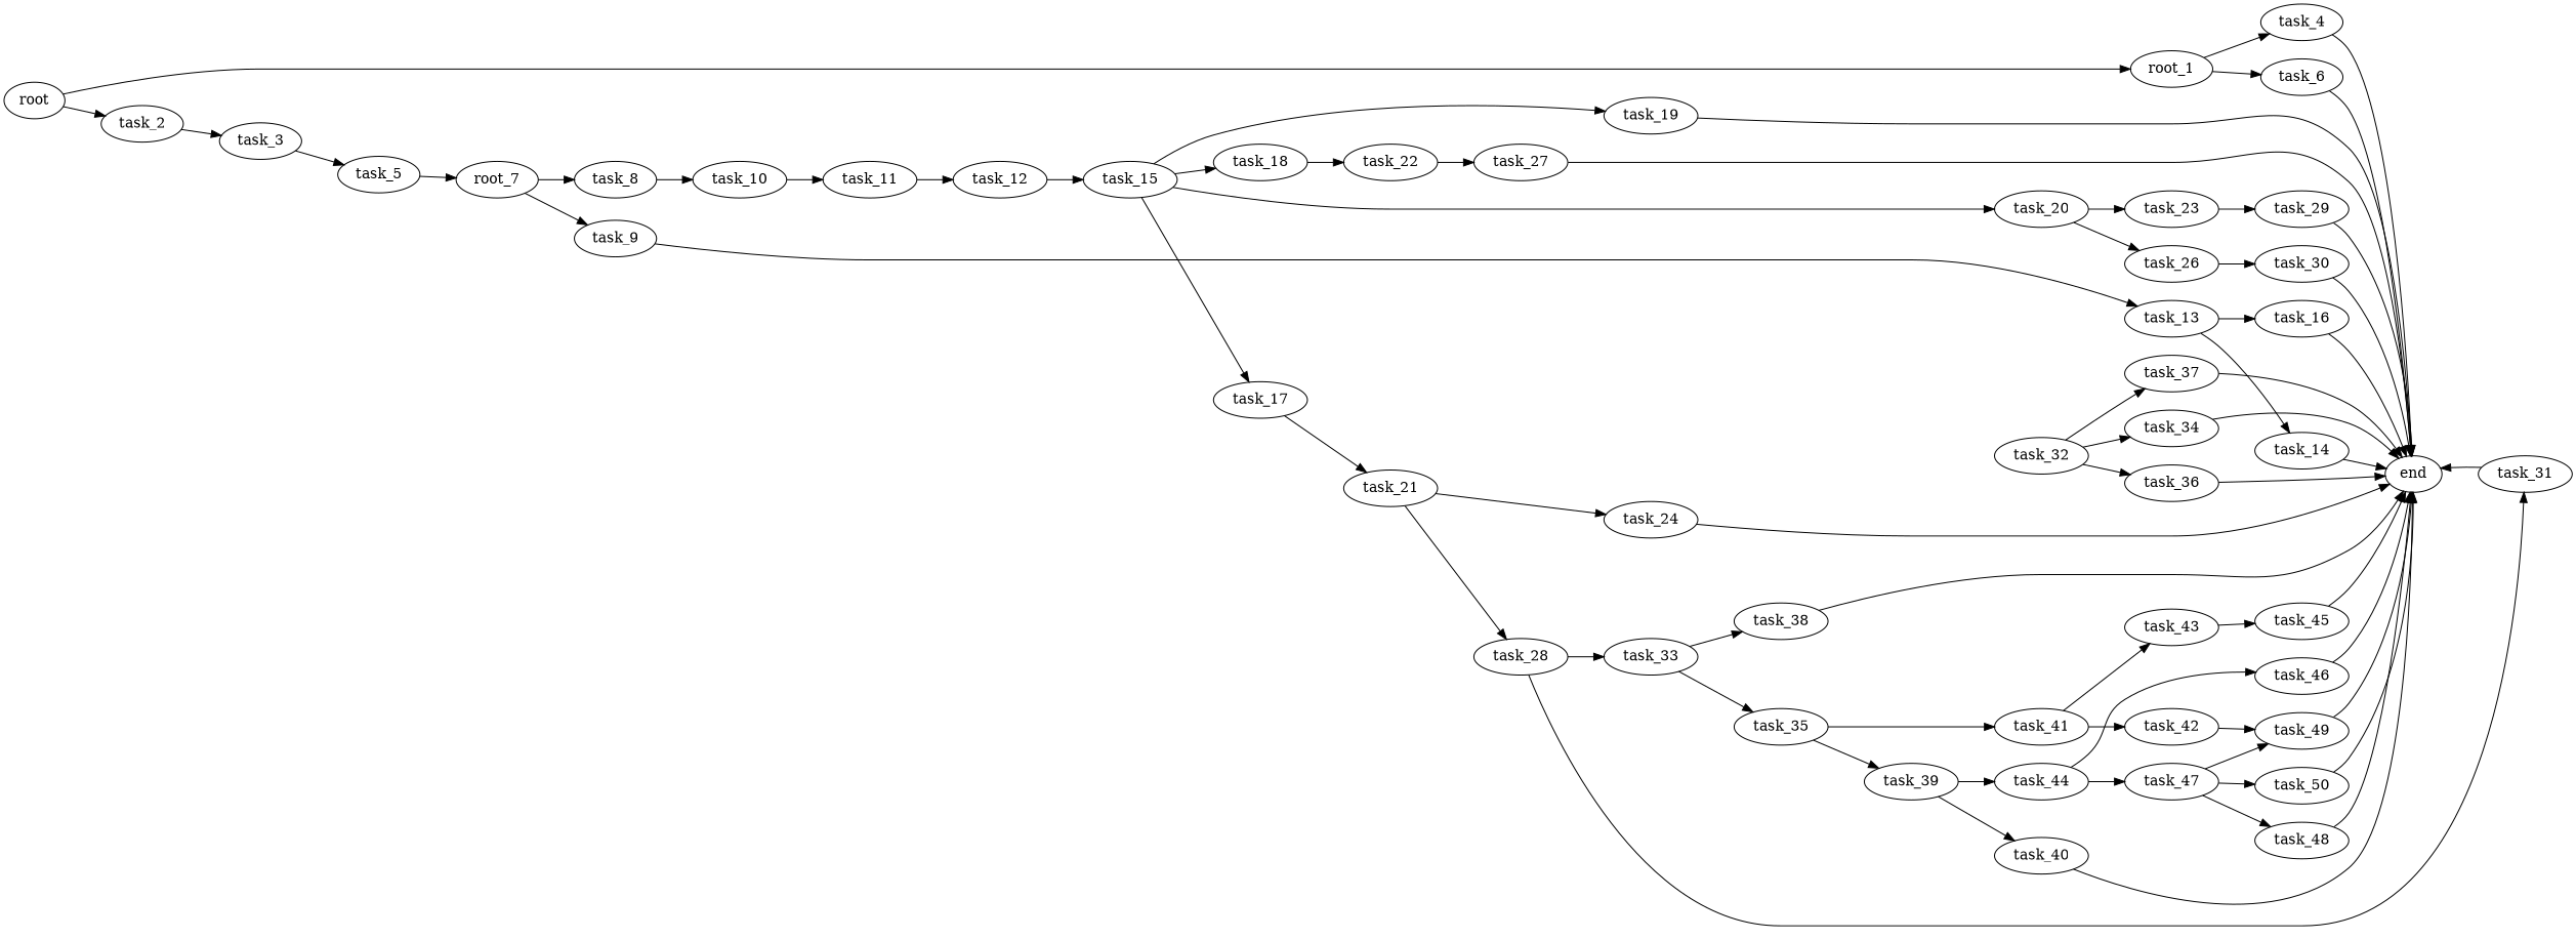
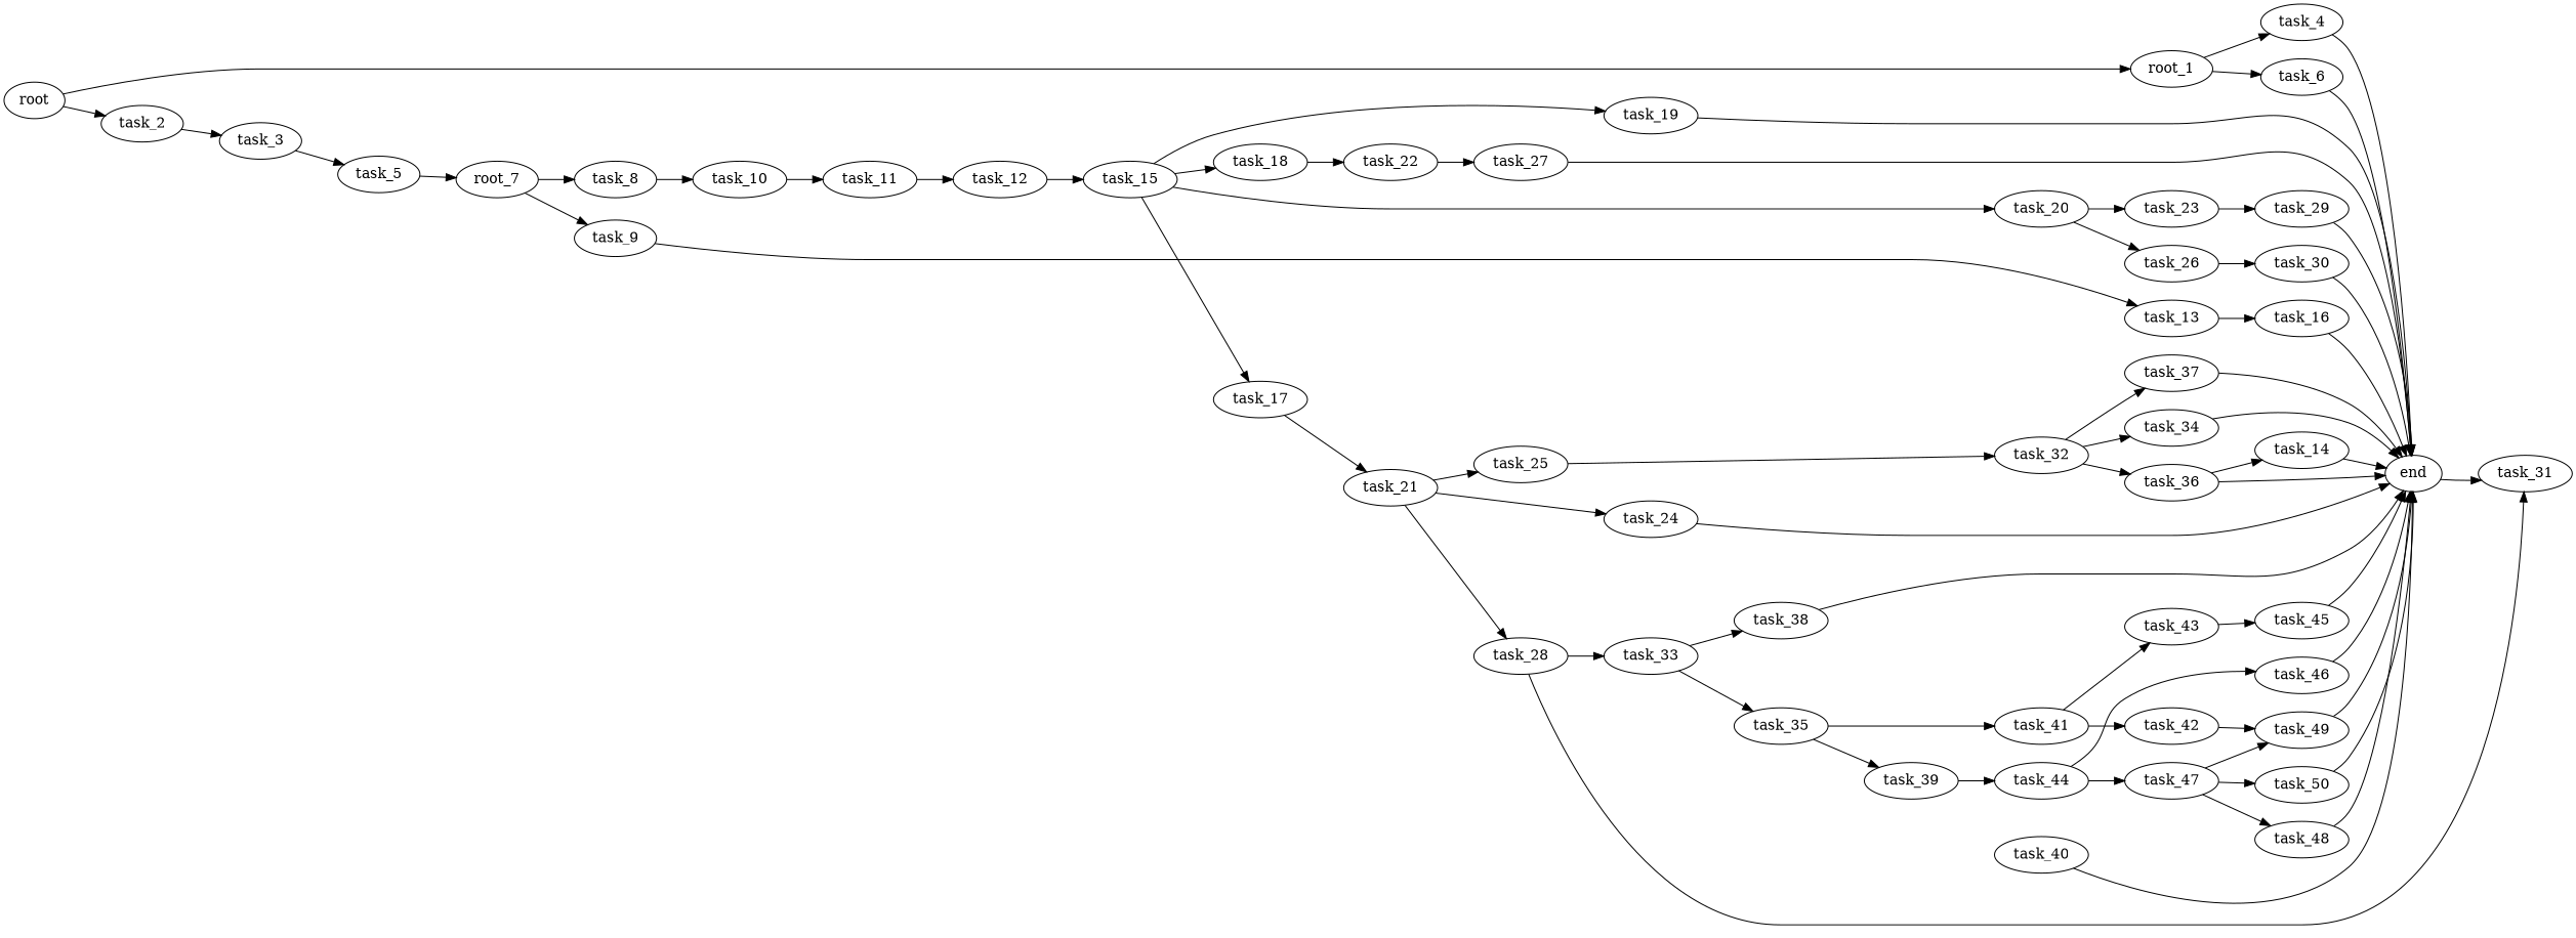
  digraph {
    rankdir=LR
    n1 [label=root_1]
    root
    task_2
    task_4
    task_6
    task_3
    end
    task_5
    n9 [label=root_7]
    task_8
    task_9
    task_10
    task_13
    task_11
    task_14
    task_16
    task_12
    task_15
    task_17
    task_18
    task_19
    task_20
    task_21
    task_22
    task_23
    task_26
    task_24
+   task_25
    task_28
    task_27
    task_29
    task_30
    task_32
    task_31
    task_33
    task_34
    task_36
    task_37
    task_35
    task_38
    task_39
    task_41
    task_40
    task_44
    task_42
    task_43
    task_46
    task_47
    task_49
    task_45
    task_48
    task_50
    n1 -> task_4
    n1 -> task_6
    root -> n1
    root -> task_2
    task_2 -> task_3
    task_4 -> end
    task_6 -> end
    task_3 -> task_5
    task_5 -> n9
    n9 -> task_8
    n9 -> task_9
    task_8 -> task_10
    task_9 -> task_13
    task_10 -> task_11
-   task_13 -> task_14
+   task_36 -> task_14
    task_13 -> task_16
    task_11 -> task_12
    task_14 -> end
    task_16 -> end
    task_12 -> task_15
    task_15 -> task_17
    task_15 -> task_18
    task_15 -> task_19
    task_15 -> task_20
    task_17 -> task_21
    task_18 -> task_22
    task_19 -> end
    task_20 -> task_23
    task_20 -> task_26
    task_21 -> task_24
+   task_21 -> task_25
    task_21 -> task_28
    task_22 -> task_27
    task_23 -> task_29
    task_26 -> task_30
    task_24 -> end
+   task_25 -> task_32
    task_28 -> task_31
    task_28 -> task_33
    task_27 -> end
    task_29 -> end
    task_30 -> end
    task_32 -> task_34
    task_32 -> task_36
    task_32 -> task_37
-   task_31 -> end
+   end -> task_31
    task_33 -> task_35
    task_33 -> task_38
    task_34 -> end
    task_36 -> end
    task_37 -> end
    task_35 -> task_39
    task_35 -> task_41
    task_38 -> end
-   task_39 -> task_40
    task_39 -> task_44
    task_41 -> task_42
    task_41 -> task_43
    task_40 -> end
    task_44 -> task_46
    task_44 -> task_47
    task_42 -> task_49
    task_43 -> task_45
    task_46 -> end
    task_47 -> task_49
    task_47 -> task_48
    task_47 -> task_50
    task_49 -> end
    task_45 -> end
    task_48 -> end
    task_50 -> end
  }
